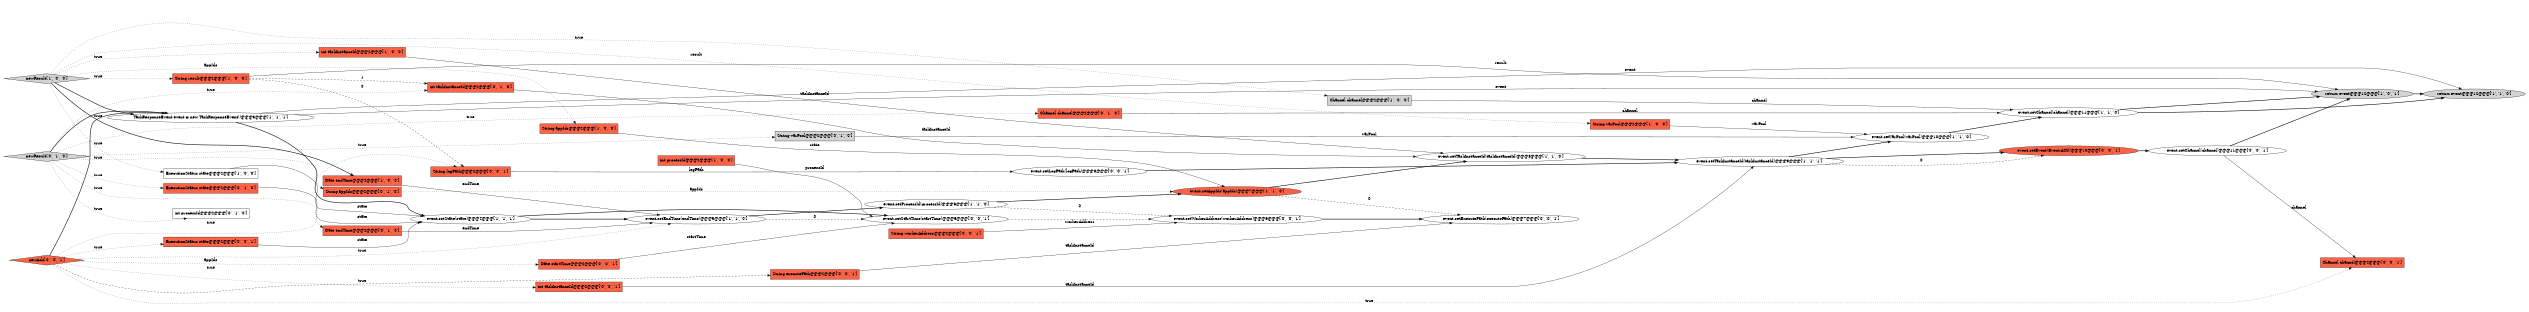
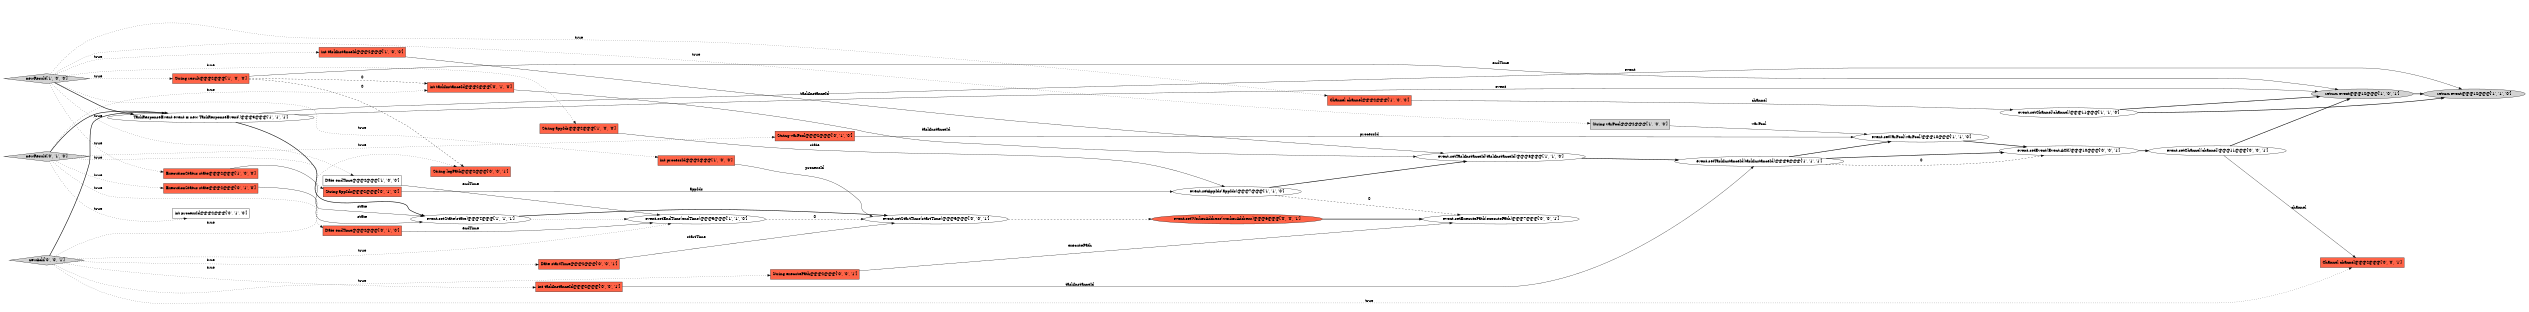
  digraph {
    rankdir=LR
    node [fillcolor=tomato shape=box style=filled]
    edge [style=solid]
-   n1 [fillcolor=white label="event.setLogPath(logPath)@@@8@@@['0', '0', '1']" shape=ellipse]
    n2 [fillcolor=white label="event.setTaskInstanceId(taskInstanceId)@@@9@@@['1', '1', '1']" shape=ellipse]
    n3 [fillcolor=white label="event.setVarPool(varPool)@@@10@@@['1', '1', '0']" shape=ellipse]
-   n4 [label="event.setEvent(Event.ACK)@@@10@@@['0', '0', '1']" shape=ellipse]
+   n4 [fillcolor=white label="event.setEvent(Event.ACK)@@@10@@@['0', '0', '1']" shape=ellipse]
    n5 [fillcolor=white label="TaskResponseEvent event = new TaskResponseEvent()@@@3@@@['1', '1', '1']" shape=ellipse]
    n6 [fillcolor=white label="event.setState(state)@@@4@@@['1', '1', '1']" shape=ellipse]
    n7 [fillcolor=lightgray label="return event@@@12@@@['1', '0', '1']" shape=ellipse]
    n8 [fillcolor=lightgray label="return event@@@12@@@['1', '1', '0']" shape=ellipse]
    n9 [fillcolor=white label="event.setStartTime(startTime)@@@5@@@['0', '0', '1']" shape=ellipse]
    n10 [fillcolor=white label="event.setEndTime(endTime)@@@5@@@['1', '1', '0']" shape=ellipse]
    n11 [label="int taskInstanceId@@@2@@@['0', '0', '1']"]
-   n12 [fillcolor=white label="event.setWorkerAddress(workerAddress)@@@6@@@['0', '0', '1']" shape=ellipse]
-   n13 [fillcolor=white label="event.setProcessId(processId)@@@6@@@['1', '1', '0']" shape=ellipse]
-   n14 [fillcolor=lightgray label="String varPool@@@2@@@['0', '1', '0']"]
+   n12 [label="event.setWorkerAddress(workerAddress)@@@6@@@['0', '0', '1']" shape=ellipse]
+   n14 [label="String varPool@@@2@@@['0', '1', '0']"]
    n15 [fillcolor=white label="event.setChannel(channel)@@@11@@@['1', '1', '0']" shape=ellipse]
    n16 [fillcolor=white label="event.setExecutePath(executePath)@@@7@@@['0', '0', '1']" shape=ellipse]
    n17 [fillcolor=lightgray label="newResult['1', '0', '0']" shape=diamond]
    n18 [label="String appIds@@@2@@@['1', '0', '0']"]
    n19 [label="String result@@@2@@@['1', '0', '0']"]
-   n20 [fillcolor=lightgray label="Channel channel@@@2@@@['1', '0', '0']"]
+   n20 [label="Channel channel@@@2@@@['1', '0', '0']"]
    n21 [label="int taskInstanceId@@@2@@@['1', '0', '0']"]
-   n22 [label="String varPool@@@2@@@['1', '0', '0']"]
+   n22 [fillcolor=lightgray label="String varPool@@@2@@@['1', '0', '0']"]
    n23 [label="int processId@@@2@@@['1', '0', '0']"]
-   n24 [fillcolor=white label="ExecutionStatus state@@@2@@@['1', '0', '0']"]
-   n25 [label="Date endTime@@@2@@@['1', '0', '0']"]
-   n26 [label="event.setAppIds(appIds)@@@7@@@['1', '1', '0']" shape=ellipse]
+   n24 [label="ExecutionStatus state@@@2@@@['1', '0', '0']"]
+   n25 [fillcolor=white label="Date endTime@@@2@@@['1', '0', '0']"]
+   n26 [fillcolor=white label="event.setAppIds(appIds)@@@7@@@['1', '1', '0']" shape=ellipse]
    n27 [label="int taskInstanceId@@@2@@@['0', '1', '0']"]
    n28 [label="String logPath@@@2@@@['0', '0', '1']"]
    n29 [fillcolor=white label="event.setTaskInstanceId(taskInstanceId)@@@8@@@['1', '1', '0']" shape=ellipse]
    n30 [label="ExecutionStatus state@@@2@@@['0', '1', '0']"]
-   n31 [label="Channel channel@@@2@@@['0', '1', '0']"]
    n32 [fillcolor=white label="int processId@@@2@@@['0', '1', '0']"]
    n33 [fillcolor=white label="event.setChannel(channel)@@@11@@@['0', '0', '1']" shape=ellipse]
    n34 [label="Channel channel@@@2@@@['0', '0', '1']"]
-   n35 [label="newAck['0', '0', '1']" shape=diamond]
-   n36 [label="ExecutionStatus state@@@2@@@['0', '0', '1']"]
+   n35 [fillcolor=lightgray label="newAck['0', '0', '1']" shape=diamond]
    n37 [label="String executePath@@@2@@@['0', '0', '1']"]
    n38 [label="Date startTime@@@2@@@['0', '0', '1']"]
-   n39 [label="String workerAddress@@@2@@@['0', '0', '1']"]
    n40 [label="String appIds@@@2@@@['0', '1', '0']"]
    n41 [fillcolor=lightgray label="newResult['0', '1', '0']" shape=diamond]
    n42 [label="Date endTime@@@2@@@['0', '1', '0']"]
-   n1 -> n2 [style=bold]
    n2 -> n3 [style=bold]
    n2 -> n4 [style=bold]
    n2 -> n4 [label=0 style=dashed]
-   n3 -> n15 [style=bold]
+   n3 -> n4 [style=bold]
    n4 -> n33 [style=bold]
    n5 -> n6 [style=bold]
    n5 -> n7 [label=event]
    n5 -> n8 [label=event]
    n6 -> n9 [style=bold]
-   n6 -> n10 [style=bold]
+   n6 -> n10 [style=dotted]
    n7 -> n8 [style=bold]
    n9 -> n12 [style=dashed]
    n10 -> n9 [label=0 style=dashed]
-   n10 -> n13 [style=bold]
    n11 -> n2 [label=taskInstanceId]
    n12 -> n16 [style=bold]
-   n13 -> n12 [label=0 style=dashed]
-   n13 -> n26 [style=bold]
-   n14 -> n3 [label=varPool]
+   n14 -> n3 [label=processId]
    n15 -> n7 [style=bold]
    n15 -> n8 [style=bold]
    n17 -> n5 [style=bold]
-   n17 -> n18 [label=appIds style=dotted]
+   n17 -> n18 [label=true style=dotted]
    n17 -> n19 [label=true style=dotted]
    n17 -> n20 [label=true style=dotted]
    n17 -> n21 [label=true style=dotted]
-   n17 -> n22 [label=result style=dotted]
+   n17 -> n22 [label=true style=dotted]
+   n17 -> n23 [label=true style=dotted]
    n17 -> n24 [label=true style=dotted]
-   n17 -> n25 [label=true style=bold]
+   n17 -> n25 [label=true style=dotted]
    n18 -> n26 [label=state]
-   n19 -> n7 [label=result]
-   n19 -> n27 [label=1 style=dashed]
+   n19 -> n7 [label=endTime]
+   n19 -> n27 [label=0 style=dashed]
    n19 -> n28 [label=0 style=dashed]
    n20 -> n15 [label=channel]
    n21 -> n29 [label=taskInstanceId]
    n22 -> n3 [label=varPool]
    n23 -> n9 [label=processId]
    n24 -> n6 [label=state]
    n25 -> n10 [label=endTime]
    n26 -> n16 [label=0 style=dashed]
    n26 -> n29 [style=bold]
    n27 -> n29 [label=taskInstanceId]
-   n28 -> n1 [label=logPath]
    n29 -> n2 [style=bold]
    n30 -> n6 [label=state]
-   n31 -> n15 [label=channel]
    n33 -> n7 [style=bold]
    n33 -> n34 [label=channel]
    n35 -> n5 [style=bold]
    n35 -> n10 [label=true style=dotted]
    n35 -> n11 [label=true style=dotted]
    n35 -> n28 [label=true style=dotted]
    n35 -> n34 [label=true style=dotted]
-   n35 -> n36 [label=true style=dotted]
-   n35 -> n37 [label=true style=dashed]
-   n35 -> n38 [label=appIds style=dotted]
-   n36 -> n6 [label=state]
-   n37 -> n16 [label=taskInstanceId]
+   n35 -> n37 [label=true style=dotted]
+   n35 -> n38 [label=true style=dotted]
+   n37 -> n16 [label=executePath]
    n38 -> n9 [label=startTime]
-   n39 -> n12 [label=workerAddress]
-   n40 -> n26 [label=appIds style=dotted]
+   n40 -> n26 [label=appIds]
    n41 -> n5 [style=bold]
    n41 -> n14 [label=true style=dotted]
    n41 -> n27 [label=true style=dotted]
    n41 -> n30 [label=true style=dotted]
-   n41 -> n31 [label=true style=dotted]
    n41 -> n32 [label=true style=dotted]
    n41 -> n40 [label=true style=dotted]
    n41 -> n42 [label=true style=dotted]
    n42 -> n10 [label=endTime]
  }
